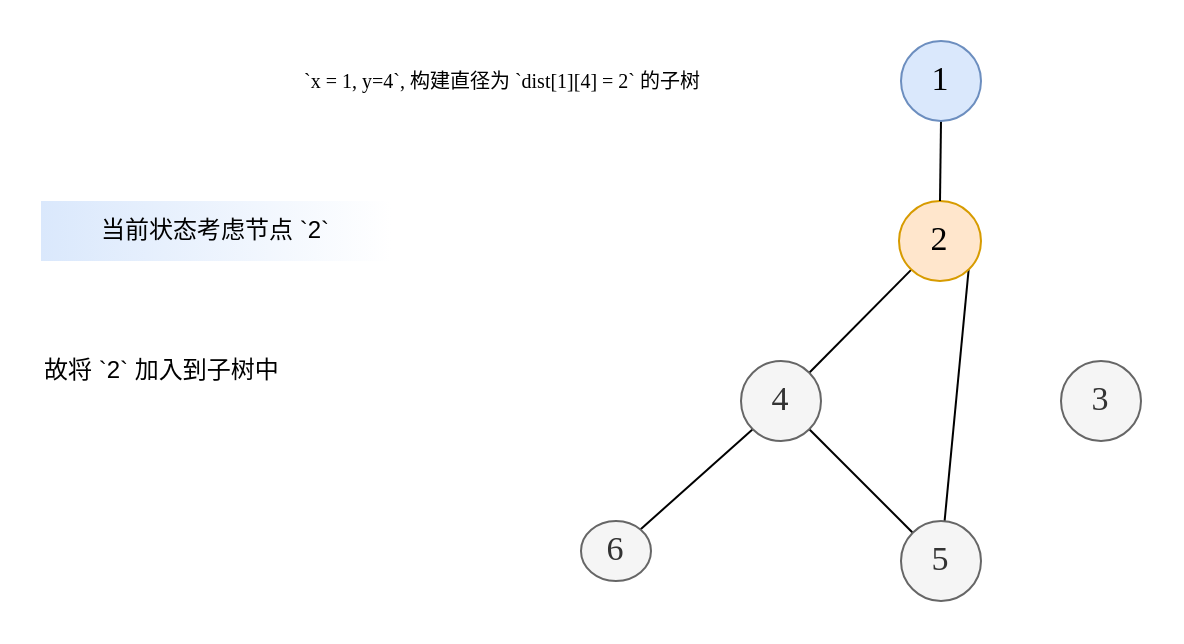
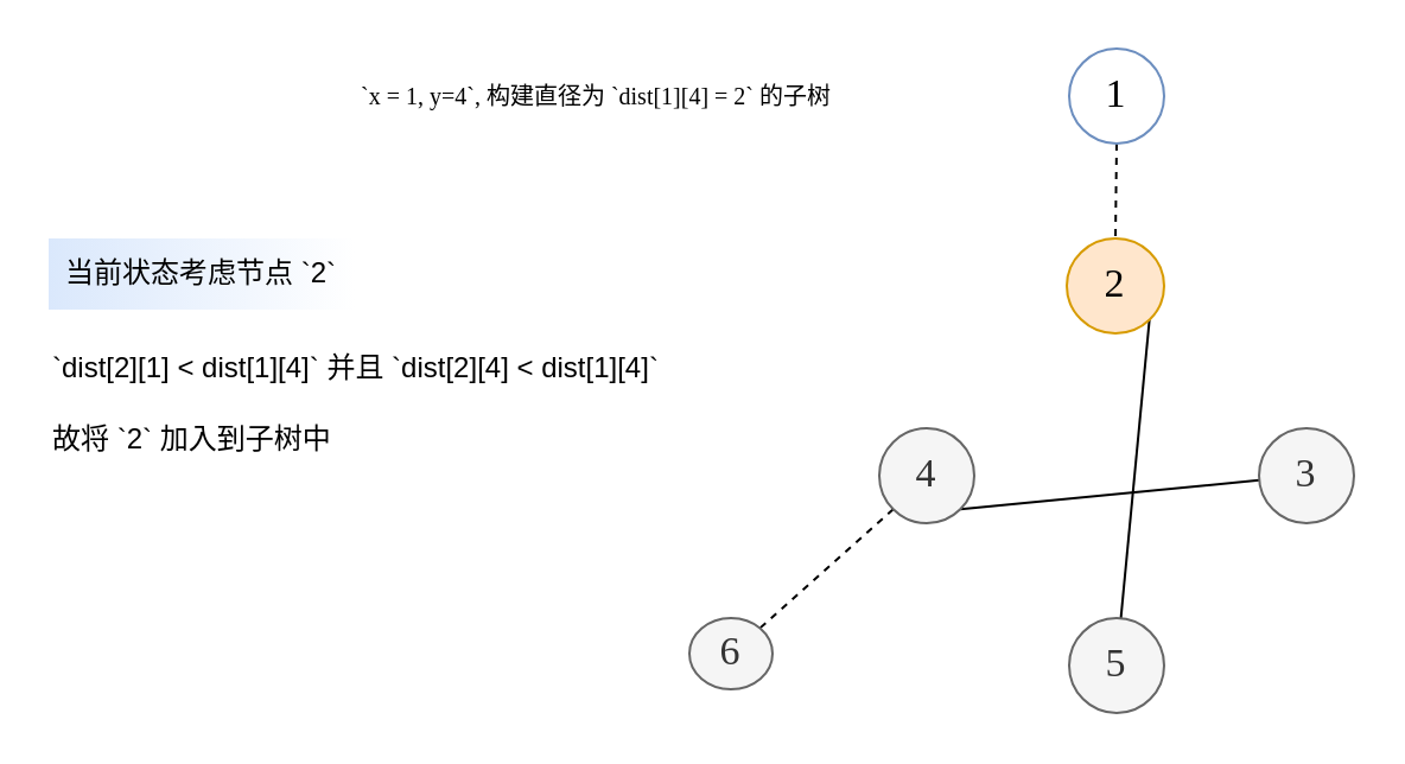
  <mxCell id="0" />
  <mxCell id="1" parent="0" />
- <mxCell id="2" style="rounded=0;orthogonalLoop=1;jettySize=auto;html=1;exitX=0;exitY=1;exitDx=0;exitDy=0;entryX=1;entryY=0;entryDx=0;entryDy=0;endArrow=none;endFill=0;fontStyle=1;strokeWidth=1;" edge="1" parent="1" source="4" target="7"><mxGeometry relative="1" as="geometry" /></mxCell>
  <mxCell id="3" style="edgeStyle=none;rounded=0;orthogonalLoop=1;jettySize=auto;html=1;exitX=1;exitY=1;exitDx=0;exitDy=0;endArrow=none;endFill=0;strokeColor=#000000;" edge="1" parent="1" source="4" target="9"><mxGeometry relative="1" as="geometry" /></mxCell>
  <mxCell id="4" value="&lt;font&gt;2&lt;/font&gt;" style="ellipse;whiteSpace=wrap;html=1;fontSize=17;fontFamily=Comic Sans MS;labelBackgroundColor=none;fillColor=#ffe6cc;strokeColor=#d79b00;" vertex="1" parent="1"><mxGeometry x="449" y="100" width="41" height="40" as="geometry" /></mxCell>
- <mxCell id="5" style="edgeStyle=none;rounded=0;orthogonalLoop=1;jettySize=auto;html=1;exitX=1;exitY=1;exitDx=0;exitDy=0;entryX=0;entryY=0;entryDx=0;entryDy=0;endArrow=none;endFill=0;strokeColor=#000000;" edge="1" parent="1" source="7" target="9"><mxGeometry relative="1" as="geometry" /></mxCell>
- <mxCell id="6" style="edgeStyle=none;rounded=0;orthogonalLoop=1;jettySize=auto;html=1;exitX=0;exitY=1;exitDx=0;exitDy=0;endArrow=none;endFill=0;entryX=1;entryY=0;entryDx=0;entryDy=0;strokeColor=#000000;" edge="1" parent="1" source="7" target="10"><mxGeometry relative="1" as="geometry"><mxPoint x="350" y="240" as="targetPoint" /></mxGeometry></mxCell>
+ <mxCell id="5" style="edgeStyle=none;rounded=0;orthogonalLoop=1;jettySize=auto;html=1;exitX=1;exitY=1;exitDx=0;exitDy=0;endArrow=none;endFill=0;strokeColor=#000000;" edge="1" parent="1" source="7" target="8"><mxGeometry relative="1" as="geometry" /></mxCell>
+ <mxCell id="6" style="edgeStyle=none;rounded=0;orthogonalLoop=1;jettySize=auto;html=1;exitX=0;exitY=1;exitDx=0;exitDy=0;endArrow=none;endFill=0;entryX=1;entryY=0;entryDx=0;entryDy=0;strokeColor=#000000;dashed=1;" edge="1" parent="1" source="7" target="10"><mxGeometry relative="1" as="geometry"><mxPoint x="350" y="240" as="targetPoint" /></mxGeometry></mxCell>
  <mxCell id="7" value="&lt;font&gt;4&lt;/font&gt;" style="ellipse;whiteSpace=wrap;html=1;fontSize=17;fontFamily=Comic Sans MS;labelBackgroundColor=none;fillColor=#f5f5f5;strokeColor=#666666;fontColor=#333333;" vertex="1" parent="1"><mxGeometry x="370" y="180" width="40" height="40" as="geometry" /></mxCell>
  <mxCell id="8" value="&lt;font&gt;3&lt;/font&gt;" style="ellipse;whiteSpace=wrap;html=1;fontSize=17;fontFamily=Comic Sans MS;labelBackgroundColor=none;fillColor=#f5f5f5;fontColor=#333333;strokeColor=#666666;" vertex="1" parent="1"><mxGeometry x="530" y="180" width="40" height="40" as="geometry" /></mxCell>
  <mxCell id="9" value="&lt;font&gt;5&lt;/font&gt;" style="ellipse;whiteSpace=wrap;html=1;fontSize=17;fontFamily=Comic Sans MS;labelBackgroundColor=none;fillColor=#f5f5f5;fontColor=#333333;strokeColor=#666666;" vertex="1" parent="1"><mxGeometry x="450" y="260" width="40" height="40" as="geometry" /></mxCell>
  <mxCell id="10" value="&lt;font&gt;6&lt;/font&gt;" style="ellipse;whiteSpace=wrap;html=1;fontSize=17;fontFamily=Comic Sans MS;labelBackgroundColor=none;fillColor=#f5f5f5;fontColor=#333333;strokeColor=#666666;" vertex="1" parent="1"><mxGeometry x="290" y="260" width="35" height="30" as="geometry" /></mxCell>
  <mxCell id="11" value="`x = 1, y=4`, 构建直径为 `dist[1][4] = 2` 的子树" style="text;html=1;strokeColor=none;fillColor=none;align=left;verticalAlign=middle;whiteSpace=wrap;rounded=0;fontSize=10;fontFamily=Comic Sans MS;" vertex="1" parent="1"><mxGeometry x="150" y="25" width="289" height="30" as="geometry" /></mxCell>
- <mxCell id="12" value="当前状态考虑节点 `2`" style="text;html=1;strokeColor=none;fillColor=#dae8fc;align=center;verticalAlign=middle;whiteSpace=wrap;rounded=0;fontSize=12;fontFamily=Helvetica;gradientDirection=east;gradientColor=#FFFFFF;spacingTop=0;" vertex="1" parent="1"><mxGeometry x="20" y="100" width="175" height="30" as="geometry" /></mxCell>
+ <mxCell id="12" value="当前状态考虑节点 `2`" style="text;html=1;strokeColor=none;fillColor=#dae8fc;align=center;verticalAlign=middle;whiteSpace=wrap;rounded=0;fontSize=12;fontFamily=Helvetica;gradientDirection=east;gradientColor=#FFFFFF;spacingTop=0;" vertex="1" parent="1"><mxGeometry x="20" y="100" width="129" height="30" as="geometry" /></mxCell>
+ <mxCell id="13" value="`dist[2][1] &amp;lt; dist[1][4]` 并且 `dist[2][4] &amp;lt; dist[1][4]`" style="text;html=1;strokeColor=none;fillColor=none;align=left;verticalAlign=middle;whiteSpace=wrap;rounded=0;fontSize=12;fontFamily=Helvetica;" vertex="1" parent="1"><mxGeometry x="20" y="140" width="289" height="30" as="geometry" /></mxCell>
  <mxCell id="14" value="故将 `2` 加入到子树中" style="text;html=1;strokeColor=none;fillColor=none;align=left;verticalAlign=middle;whiteSpace=wrap;rounded=0;fontSize=12;fontFamily=Helvetica;" vertex="1" parent="1"><mxGeometry x="20" y="170" width="139" height="30" as="geometry" /></mxCell>
- <mxCell id="15" style="edgeStyle=none;rounded=0;orthogonalLoop=1;jettySize=auto;html=1;exitX=0.5;exitY=1;exitDx=0;exitDy=0;entryX=0.5;entryY=0;entryDx=0;entryDy=0;strokeColor=#000000;strokeWidth=1;fontFamily=Helvetica;fontSize=12;startArrow=none;startFill=0;endArrow=none;endFill=0;" edge="1" parent="1" source="16" target="4"><mxGeometry relative="1" as="geometry" /></mxCell>
- <mxCell id="16" value="&lt;font&gt;1&lt;/font&gt;" style="ellipse;whiteSpace=wrap;html=1;fontSize=17;fontFamily=Comic Sans MS;labelBackgroundColor=none;fillColor=#dae8fc;strokeColor=#6c8ebf;" vertex="1" parent="1"><mxGeometry x="450" y="20" width="40" height="40" as="geometry" /></mxCell>
+ <mxCell id="15" style="edgeStyle=none;rounded=0;orthogonalLoop=1;jettySize=auto;html=1;exitX=0.5;exitY=1;exitDx=0;exitDy=0;entryX=0.5;entryY=0;entryDx=0;entryDy=0;strokeColor=#000000;strokeWidth=1;fontFamily=Helvetica;fontSize=12;startArrow=none;startFill=0;endArrow=none;endFill=0;dashed=1;" edge="1" parent="1" source="16" target="4"><mxGeometry relative="1" as="geometry" /></mxCell>
+ <mxCell id="16" value="&lt;font&gt;1&lt;/font&gt;" style="ellipse;whiteSpace=wrap;html=1;fontSize=17;fontFamily=Comic Sans MS;labelBackgroundColor=none;fillColor=#ffffff;strokeColor=#6c8ebf;" vertex="1" parent="1"><mxGeometry x="450" y="20" width="40" height="40" as="geometry" /></mxCell>
